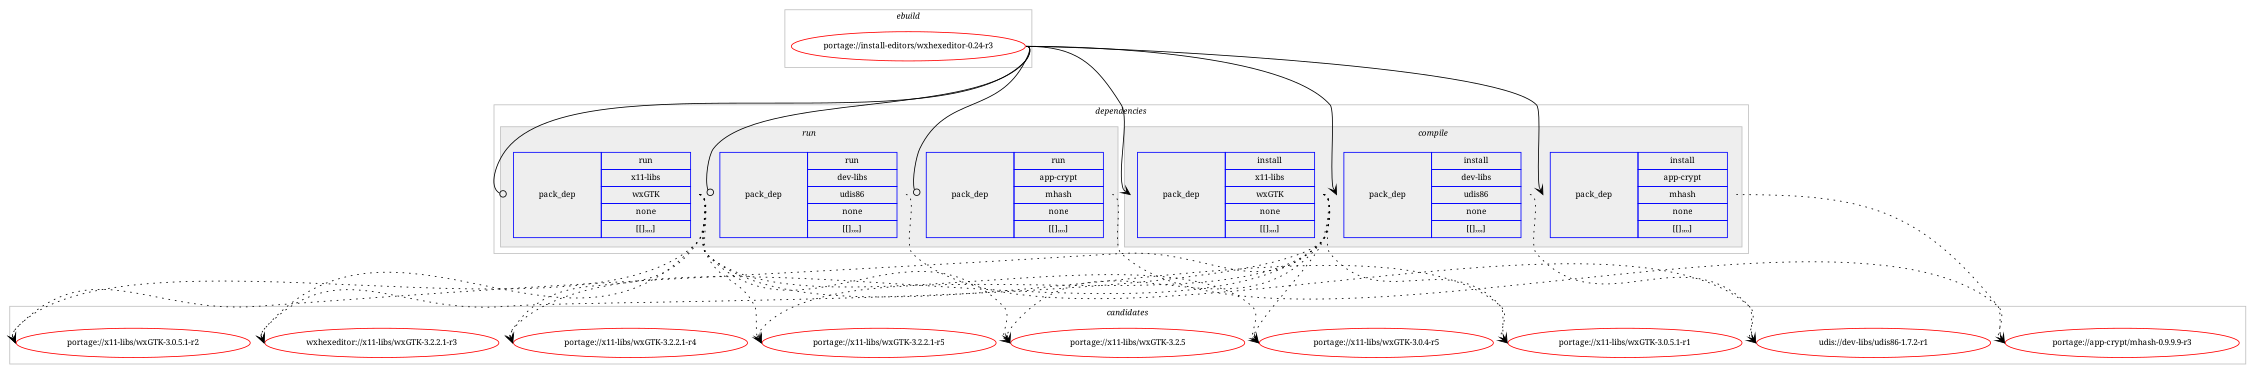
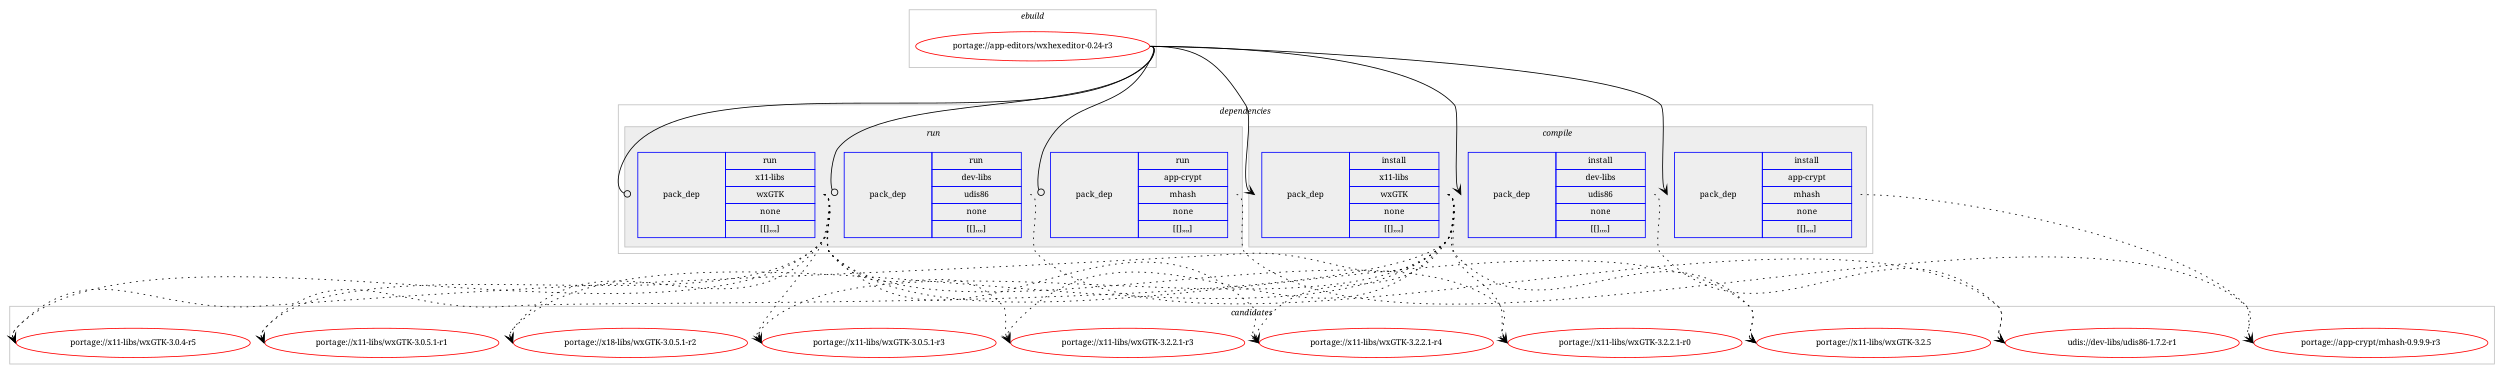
  digraph {
    compound=true
    concentrate=true
    fontname="Noto Serif"
    fontsize=10
    newrank=true
    rankdir=TB
    ranksep=1.5
    node [color=red fontname="Noto Serif" fontsize=10]
    edge [arrowhead=vee fontname="Noto Serif" headport=w style=dotted tailport=e weight=100]
-   n1 [label="portage://install-editors/wxhexeditor-0.24-r3" width=4]
+   n1 [label="portage://app-editors/wxhexeditor-0.24-r3" width=4]
    n2 [color=blue label=<<TABLE BORDER="0" CELLBORDER="1" CELLSPACING="0" CELLPADDING="4" WIDTH="220"><TR><TD ROWSPAN="6" CELLPADDING="30">pack_dep</TD></TR><TR><TD WIDTH="110">install</TD></TR><TR><TD>app-crypt</TD></TR><TR><TD>mhash</TD></TR><TR><TD>none</TD></TR><TR><TD>[[],,,,]</TD></TR></TABLE>> shape=none]
    n3 [color=blue label=<<TABLE BORDER="0" CELLBORDER="1" CELLSPACING="0" CELLPADDING="4" WIDTH="220"><TR><TD ROWSPAN="6" CELLPADDING="30">pack_dep</TD></TR><TR><TD WIDTH="110">install</TD></TR><TR><TD>dev-libs</TD></TR><TR><TD>udis86</TD></TR><TR><TD>none</TD></TR><TR><TD>[[],,,,]</TD></TR></TABLE>> shape=none]
    n4 [color=blue label=<<TABLE BORDER="0" CELLBORDER="1" CELLSPACING="0" CELLPADDING="4" WIDTH="220"><TR><TD ROWSPAN="6" CELLPADDING="30">pack_dep</TD></TR><TR><TD WIDTH="110">install</TD></TR><TR><TD>x11-libs</TD></TR><TR><TD>wxGTK</TD></TR><TR><TD>none</TD></TR><TR><TD>[[],,,,]</TD></TR></TABLE>> shape=none]
    n5 [color=blue label=<<TABLE BORDER="0" CELLBORDER="1" CELLSPACING="0" CELLPADDING="4" WIDTH="220"><TR><TD ROWSPAN="6" CELLPADDING="30">pack_dep</TD></TR><TR><TD WIDTH="110">run</TD></TR><TR><TD>app-crypt</TD></TR><TR><TD>mhash</TD></TR><TR><TD>none</TD></TR><TR><TD>[[],,,,]</TD></TR></TABLE>> shape=none]
    n6 [color=blue label=<<TABLE BORDER="0" CELLBORDER="1" CELLSPACING="0" CELLPADDING="4" WIDTH="220"><TR><TD ROWSPAN="6" CELLPADDING="30">pack_dep</TD></TR><TR><TD WIDTH="110">run</TD></TR><TR><TD>dev-libs</TD></TR><TR><TD>udis86</TD></TR><TR><TD>none</TD></TR><TR><TD>[[],,,,]</TD></TR></TABLE>> shape=none]
    n7 [color=blue label=<<TABLE BORDER="0" CELLBORDER="1" CELLSPACING="0" CELLPADDING="4" WIDTH="220"><TR><TD ROWSPAN="6" CELLPADDING="30">pack_dep</TD></TR><TR><TD WIDTH="110">run</TD></TR><TR><TD>x11-libs</TD></TR><TR><TD>wxGTK</TD></TR><TR><TD>none</TD></TR><TR><TD>[[],,,,]</TD></TR></TABLE>> shape=none]
    n8 [label="portage://app-crypt/mhash-0.9.9.9-r3" width=4]
    n9 [label="udis://dev-libs/udis86-1.7.2-r1" width=4]
    n10 [label="portage://x11-libs/wxGTK-3.2.5" width=4]
-   n11 [label="portage://x11-libs/wxGTK-3.2.2.1-r5" width=4]
+   n11 [label="portage://x11-libs/wxGTK-3.2.2.1-r0" width=4]
    n12 [label="portage://x11-libs/wxGTK-3.2.2.1-r4" width=4]
-   n13 [label="wxhexeditor://x11-libs/wxGTK-3.2.2.1-r3" width=4]
-   n15 [label="portage://x11-libs/wxGTK-3.0.5.1-r2" width=4]
+   n13 [label="portage://x11-libs/wxGTK-3.2.2.1-r3" width=4]
+   n14 [label="portage://x11-libs/wxGTK-3.0.5.1-r3" width=4]
+   n15 [label="portage://x18-libs/wxGTK-3.0.5.1-r2" width=4]
    n16 [label="portage://x11-libs/wxGTK-3.0.5.1-r1" width=4]
    n17 [label="portage://x11-libs/wxGTK-3.0.4-r5" width=4]
    subgraph cluster_1 {
      color=gray
      label=<<i>ebuild</i>>
      n1
    }
    subgraph cluster_2 {
      color=gray
      label=<<i>dependencies</i>>
      subgraph cluster_3 {
        color=gray
        fillcolor="#eeeeee"
        label=<<i>compile</i>>
        style=filled
        subgraph sub_4 {
          color=gray
          fillcolor="#eeeeee"
          label=<<i>compile</i>>
          style=filled
          n2
        }
        subgraph sub_5 {
          color=gray
          fillcolor="#eeeeee"
          label=<<i>compile</i>>
          style=filled
          n3
        }
        subgraph sub_6 {
          color=gray
          fillcolor="#eeeeee"
          label=<<i>compile</i>>
          style=filled
          n4
        }
      }
      subgraph cluster_7 {
        color=gray
        fillcolor="#eeeeee"
        label=<<i>compile and run</i>>
        style=filled
      }
      subgraph cluster_8 {
        color=gray
        fillcolor="#eeeeee"
        label=<<i>run</i>>
        style=filled
        subgraph sub_9 {
          color=gray
          fillcolor="#eeeeee"
          label=<<i>run</i>>
          style=filled
          n5
        }
        subgraph sub_10 {
          color=gray
          fillcolor="#eeeeee"
          label=<<i>run</i>>
          style=filled
          n6
        }
        subgraph sub_11 {
          color=gray
          fillcolor="#eeeeee"
          label=<<i>run</i>>
          style=filled
          n7
        }
      }
    }
    subgraph cluster_12 {
      color=gray
      label=<<i>candidates</i>>
      rank=same
      subgraph sub_13 {
        color=black
        label=<<i>candidates</i>>
        nodesep=1
        rank=same
        n8
      }
      subgraph sub_14 {
        color=black
        label=<<i>candidates</i>>
        nodesep=1
        rank=same
        n9
      }
      subgraph sub_15 {
        color=black
        label=<<i>candidates</i>>
        nodesep=1
        rank=same
        n10
        n11
        n12
        n13
+       n14
        n15
        n16
        n17
      }
      subgraph sub_16 {
        color=black
        label=<<i>candidates</i>>
        nodesep=1
        rank=same
        n8
      }
      subgraph sub_17 {
        color=black
        label=<<i>candidates</i>>
        nodesep=1
        rank=same
        n9
      }
      subgraph sub_18 {
        color=black
        label=<<i>candidates</i>>
        nodesep=1
        rank=same
        n10
        n11
        n12
        n13
+       n14
        n15
        n16
        n17
      }
    }
    n1 -> n2 [style=solid weight=20]
    n1 -> n3 [style=solid weight=20]
    n1 -> n4 [style=solid weight=20]
    n1 -> n5 [arrowhead=odot style=solid weight=20]
    n1 -> n6 [arrowhead=odot style=solid weight=20]
    n1 -> n7 [arrowhead=odot style=solid weight=20]
    n2 -> n8
    n3 -> n9
    n4 -> n10
    n4 -> n11
    n4 -> n12
    n4 -> n13
+   n4 -> n14
    n4 -> n15
    n4 -> n16
    n4 -> n17
    n5 -> n8
    n6 -> n9
    n7 -> n10
    n7 -> n11
    n7 -> n12
    n7 -> n13
+   n7 -> n14
    n7 -> n15
    n7 -> n16
    n7 -> n17
  }
